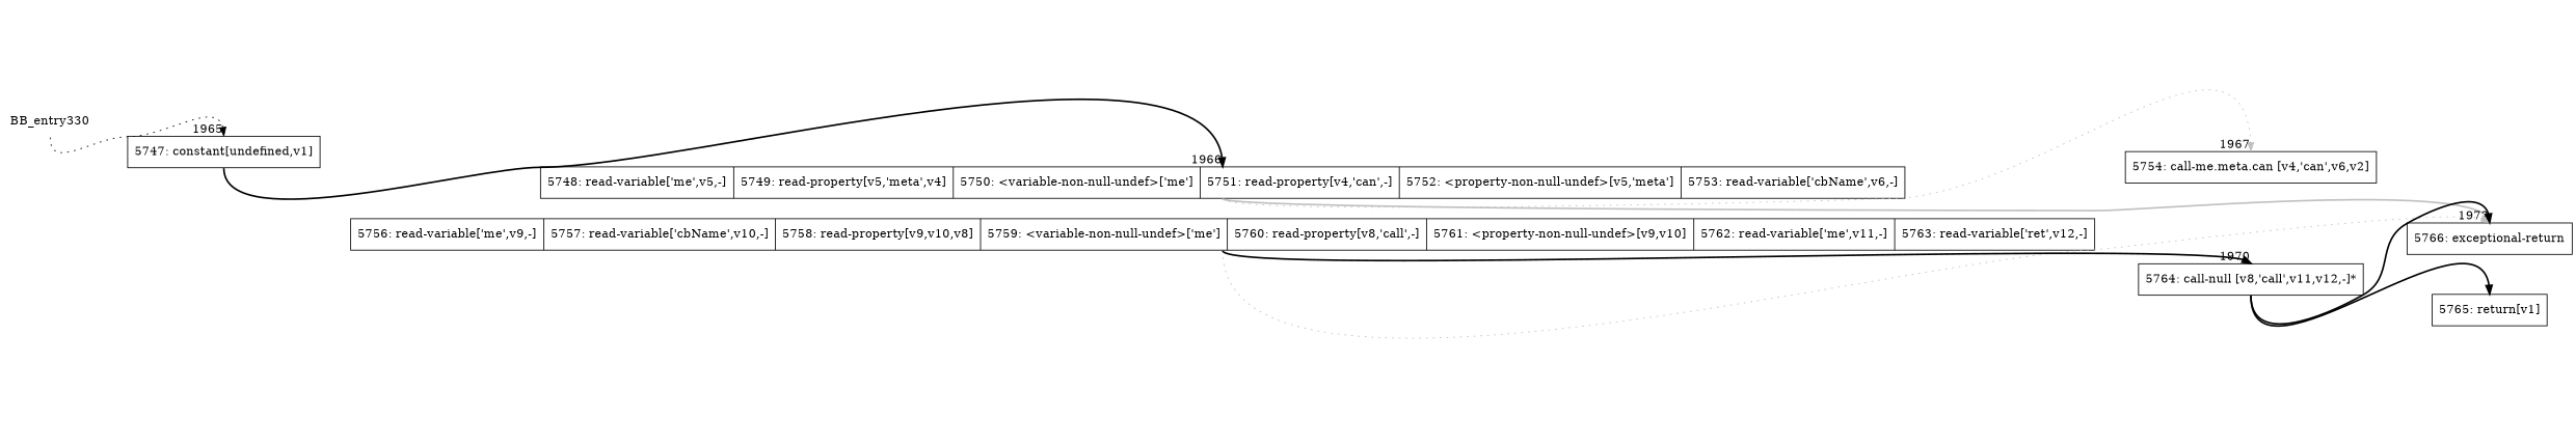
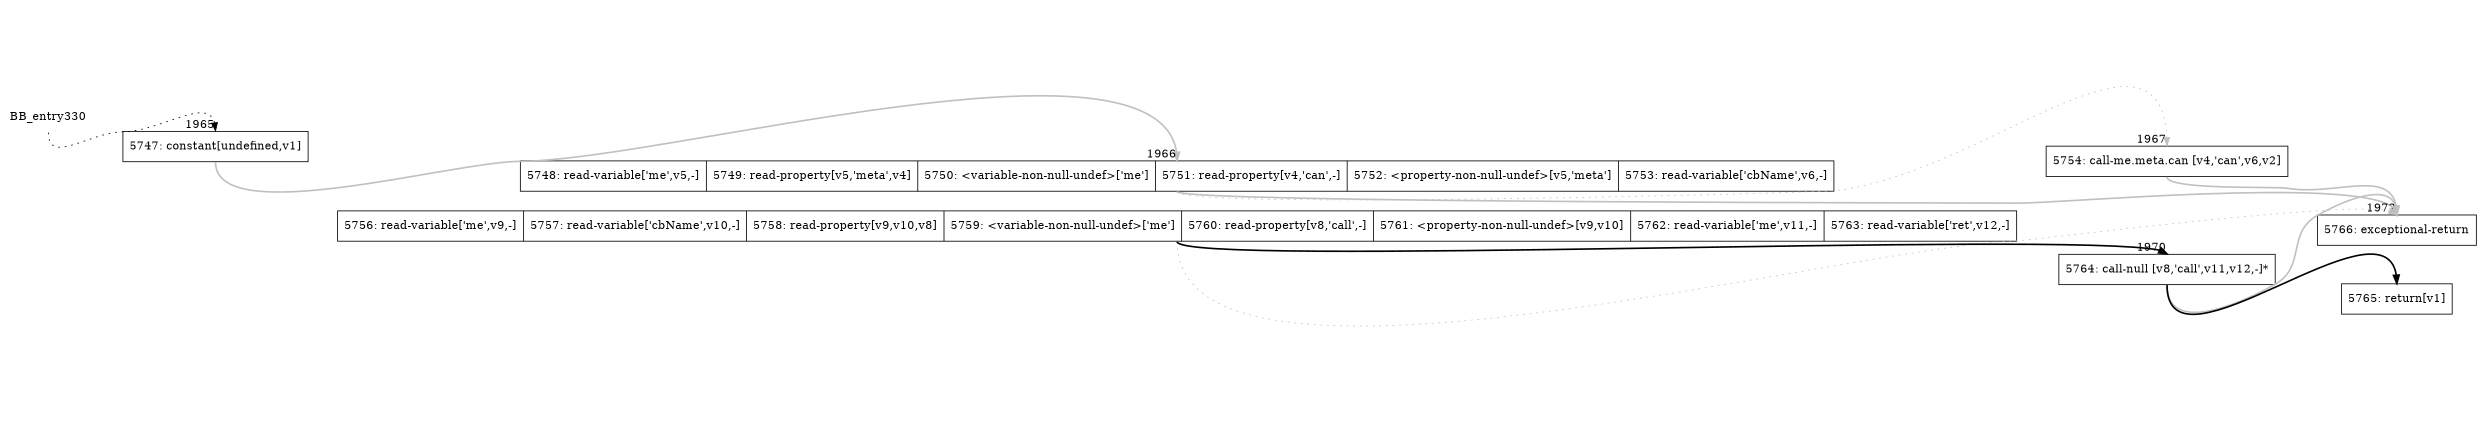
  digraph {
    rankdir=LR
    node [shape=record]
    edge [headport=n style=bold tailport=s color=gray]
    n1 [label=BB_entry330 shape=none]
    n2 [label="{5747: constant[undefined,v1]}"]
    n3 [label="{5748: read-variable['me',v5,-]|5749: read-property[v5,'meta',v4]|5750: \<variable-non-null-undef\>['me']|5751: read-property[v4,'can',-]|5752: \<property-non-null-undef\>[v5,'meta']|5753: read-variable['cbName',v6,-]}"]
    n4 [label="{5754: call-me.meta.can [v4,'can',v6,v2]}"]
    n5 [label="{5766: exceptional-return}"]
    n6 [label="{5756: read-variable['me',v9,-]|5757: read-variable['cbName',v10,-]|5758: read-property[v9,v10,v8]|5759: \<variable-non-null-undef\>['me']|5760: read-property[v8,'call',-]|5761: \<property-non-null-undef\>[v9,v10]|5762: read-variable['me',v11,-]|5763: read-variable['ret',v12,-]}"]
    n7 [label="{5764: call-null [v8,'call',v11,v12,-]*}"]
    n8 [label="{5765: return[v1]}"]
    n1 -> n2 [headlabel="    1965" style=dotted color=""]
-   n2 -> n3 [headlabel="      1966" color=""]
+   n2 -> n3 [headlabel="      1966"]
    n3 -> n4 [headlabel="      1967" style=dotted]
    n3 -> n5 [headlabel="      1972"]
+   n4 -> n5
    n6 -> n5 [style=dotted]
    n6 -> n7 [headlabel="      1970" color=""]
-   n7 -> n5 [color=black]
+   n7 -> n5
    n7 -> n8 [color=""]
  }
